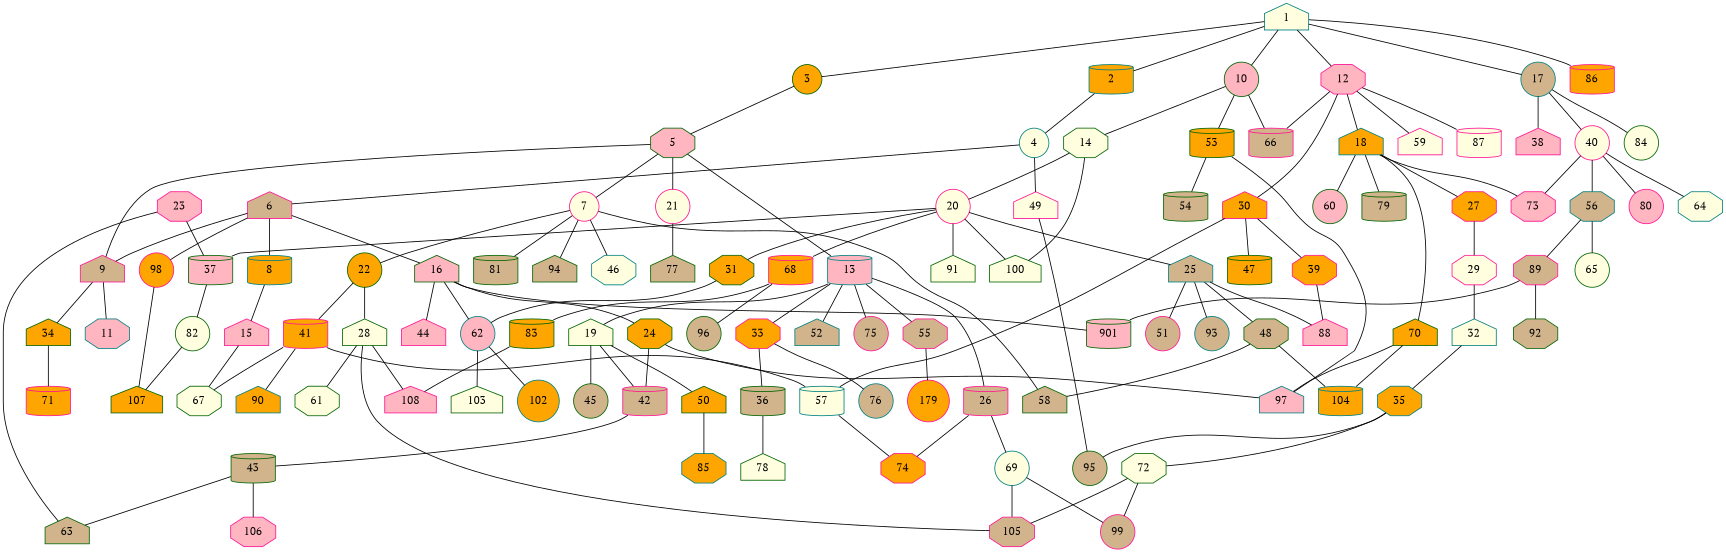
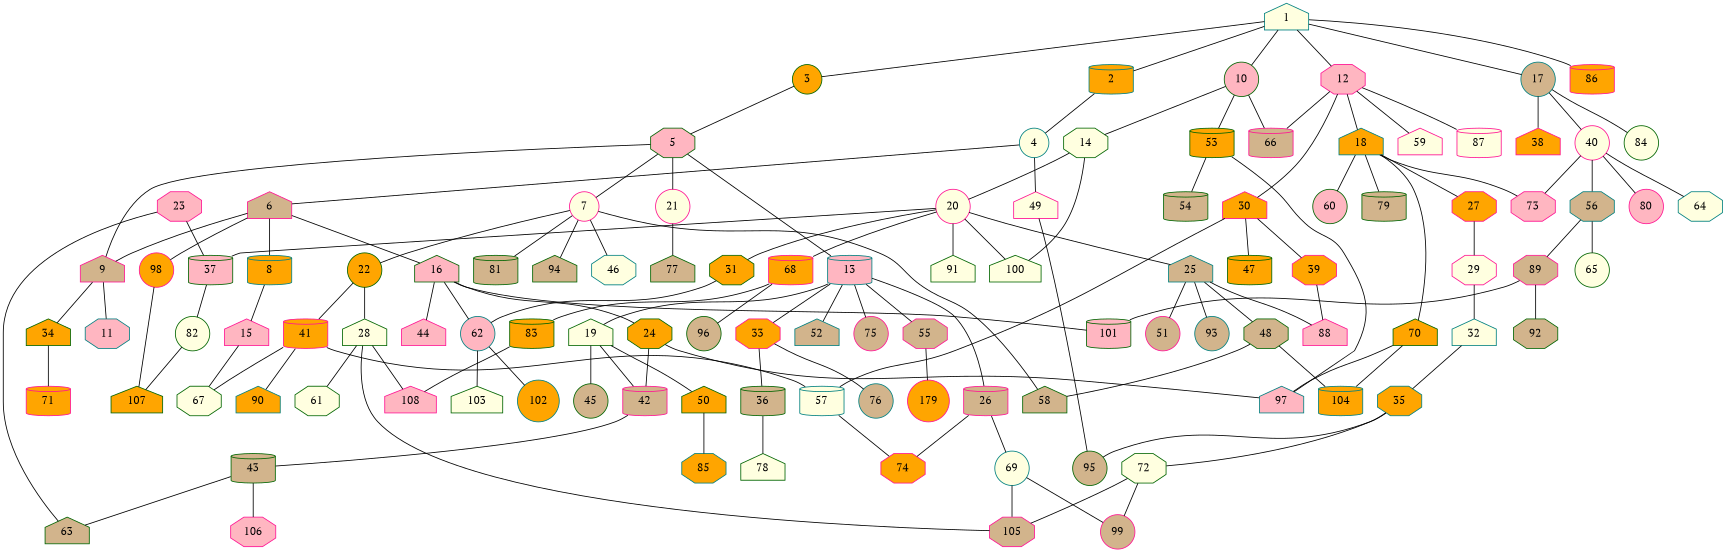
  graph {
    fontname="PT Serif"
    node [color=darkgreen fillcolor=tan fontname="PT Serif" shape=house style=filled]
    edge [fontname="PT Serif"]
    1 [color=teal fillcolor=lightyellow]
    2 [color=teal fillcolor=orange shape=cylinder]
    3 [fillcolor=orange shape=circle]
    10 [fillcolor=lightpink shape=circle]
    12 [color=deeppink fillcolor=lightpink shape=octagon]
    17 [color=teal shape=circle]
    86 [color=deeppink fillcolor=orange shape=cylinder]
    4 [color=teal fillcolor=lightyellow shape=circle]
    5 [fillcolor=lightpink shape=octagon]
    14 [fillcolor=lightyellow shape=octagon]
    53 [fillcolor=orange shape=cylinder]
    66 [color=deeppink shape=cylinder]
    18 [color=teal fillcolor=orange]
    30 [color=deeppink fillcolor=orange]
    59 [color=deeppink fillcolor=lightyellow]
    87 [color=deeppink fillcolor=lightyellow shape=cylinder]
-   38 [color=deeppink fillcolor=lightpink]
+   38 [color=deeppink fillcolor=orange]
    40 [color=deeppink fillcolor=lightyellow shape=circle]
    84 [fillcolor=lightyellow shape=circle]
    6 [color=deeppink]
    49 [color=deeppink fillcolor=lightyellow]
    7 [color=deeppink fillcolor=lightyellow shape=circle]
    9 [color=deeppink]
    13 [color=teal fillcolor=lightpink shape=cylinder]
    21 [color=deeppink fillcolor=lightyellow shape=circle]
    8 [color=teal fillcolor=orange shape=cylinder]
    16 [fillcolor=lightpink]
    98 [color=deeppink fillcolor=orange shape=circle]
    95 [shape=circle]
    22 [fillcolor=orange shape=circle]
    46 [color=teal fillcolor=lightyellow shape=octagon]
    58
    81 [shape=cylinder]
    94
    11 [color=teal fillcolor=lightpink shape=octagon]
    34 [fillcolor=orange]
    19 [fillcolor=lightyellow]
    26 [color=deeppink shape=cylinder]
    33 [color=deeppink fillcolor=orange shape=octagon]
    52 [color=teal]
    55 [color=deeppink shape=octagon]
    75 [color=deeppink shape=circle]
    77
    15 [color=deeppink fillcolor=lightpink]
    24 [fillcolor=orange shape=octagon]
    44 [color=deeppink fillcolor=lightpink]
    62 [color=teal fillcolor=lightpink shape=circle]
-   101 [fillcolor=lightpink shape=cylinder label=901]
+   101 [fillcolor=lightpink shape=cylinder]
    107 [fillcolor=orange]
    28 [fillcolor=lightyellow]
    41 [color=deeppink fillcolor=orange shape=cylinder]
    67 [fillcolor=lightyellow shape=octagon]
    71 [color=deeppink fillcolor=orange shape=cylinder]
    20 [color=deeppink fillcolor=lightyellow shape=circle]
    100 [fillcolor=lightyellow]
    97 [color=teal fillcolor=lightpink]
    54 [shape=cylinder]
    27 [color=deeppink fillcolor=orange shape=octagon]
    60 [fillcolor=lightpink shape=circle]
    70 [fillcolor=orange]
    73 [color=deeppink fillcolor=lightpink shape=octagon]
    79 [shape=cylinder]
    39 [color=deeppink fillcolor=orange shape=octagon]
    47 [fillcolor=orange shape=cylinder]
    57 [color=teal fillcolor=lightyellow shape=cylinder]
    42 [color=deeppink shape=cylinder]
    45 [shape=circle]
    50 [fillcolor=orange]
    69 [color=teal fillcolor=lightyellow shape=circle]
    74 [color=deeppink fillcolor=orange shape=octagon]
    36 [shape=cylinder]
    76 [color=teal shape=circle]
    n73 [color=deeppink fillcolor=orange label=179 shape=circle]
    25 [color=teal]
    31 [fillcolor=orange shape=octagon]
    37 [fillcolor=lightpink shape=cylinder]
    68 [color=deeppink fillcolor=orange shape=cylinder]
    91 [fillcolor=lightyellow]
    102 [color=teal fillcolor=orange shape=circle]
    103 [fillcolor=lightyellow]
    23 [color=deeppink fillcolor=lightpink shape=octagon]
    63
    56 [color=teal shape=octagon]
    64 [color=teal fillcolor=lightyellow shape=octagon]
    80 [color=deeppink fillcolor=lightpink shape=circle]
    29 [color=deeppink fillcolor=lightyellow shape=octagon]
    104 [color=teal fillcolor=orange shape=cylinder]
    43 [shape=cylinder]
    85 [color=teal fillcolor=orange shape=octagon]
    48 [shape=octagon]
    51 [color=deeppink shape=circle]
    88 [color=deeppink fillcolor=lightpink]
    93 [color=teal shape=circle]
    82 [fillcolor=lightyellow shape=circle]
    83 [fillcolor=orange shape=cylinder]
    96 [shape=circle]
    61 [fillcolor=lightyellow shape=octagon]
    105 [color=deeppink shape=octagon]
    108 [color=deeppink fillcolor=lightpink]
    90 [color=teal fillcolor=orange]
    99 [color=deeppink shape=circle]
    32 [color=teal fillcolor=lightyellow]
    35 [color=teal fillcolor=orange shape=octagon]
    72 [fillcolor=lightyellow shape=octagon]
    78 [fillcolor=lightyellow]
    65 [fillcolor=lightyellow shape=circle]
    89 [color=deeppink shape=octagon]
    106 [color=deeppink fillcolor=lightpink shape=octagon]
    92 [shape=octagon]
    1 -- 2
    1 -- 3
    1 -- 10
    1 -- 12
    1 -- 17
    1 -- 86
    2 -- 4
    3 -- 5
    10 -- 14
    10 -- 53
    10 -- 66
    12 -- 66
    12 -- 18
    12 -- 30
    12 -- 59
    12 -- 87
    17 -- 38
    17 -- 40
    17 -- 84
    4 -- 6
    4 -- 49
    5 -- 7
    5 -- 9
    5 -- 13
    5 -- 21
    14 -- 20
    14 -- 100
    53 -- 97
    53 -- 54
    18 -- 27
    18 -- 60
    18 -- 70
    18 -- 73
    18 -- 79
    30 -- 39
    30 -- 47
    30 -- 57
    40 -- 73
    40 -- 56
    40 -- 64
    40 -- 80
    6 -- 9
    6 -- 8
    6 -- 16
    6 -- 98
    49 -- 95
    7 -- 22
    7 -- 46
    7 -- 58
    7 -- 81
    7 -- 94
    9 -- 11
    9 -- 34
    13 -- 19
    13 -- 26
    13 -- 33
    13 -- 52
    13 -- 55
    13 -- 75
    21 -- 77
    8 -- 15
    16 -- 24
    16 -- 44
    16 -- 62
    16 -- 101
    98 -- 107
    22 -- 28
    22 -- 41
    34 -- 71
    19 -- 42
    19 -- 45
    19 -- 50
    26 -- 69
    26 -- 74
    33 -- 36
    33 -- 76
    55 -- n73
    15 -- 67
    24 -- 97
    24 -- 42
    62 -- 102
    62 -- 103
    28 -- 61
    28 -- 105
    28 -- 108
    41 -- 67
    41 -- 57
    41 -- 90
    20 -- 100
    20 -- 25
    20 -- 31
    20 -- 37
    20 -- 68
    20 -- 91
    27 -- 29
    70 -- 97
    70 -- 104
    39 -- 88
    57 -- 74
    42 -- 43
    50 -- 85
    69 -- 105
    69 -- 99
    36 -- 78
    25 -- 48
    25 -- 51
    25 -- 88
    25 -- 93
    31 -- 62
    37 -- 82
    68 -- 83
    68 -- 96
    23 -- 37
    23 -- 63
    56 -- 65
    56 -- 89
    29 -- 32
    43 -- 63
    43 -- 106
    48 -- 58
    48 -- 104
    82 -- 107
    83 -- 108
    32 -- 35
    35 -- 95
    35 -- 72
    72 -- 105
    72 -- 99
    89 -- 101
    89 -- 92
  }
